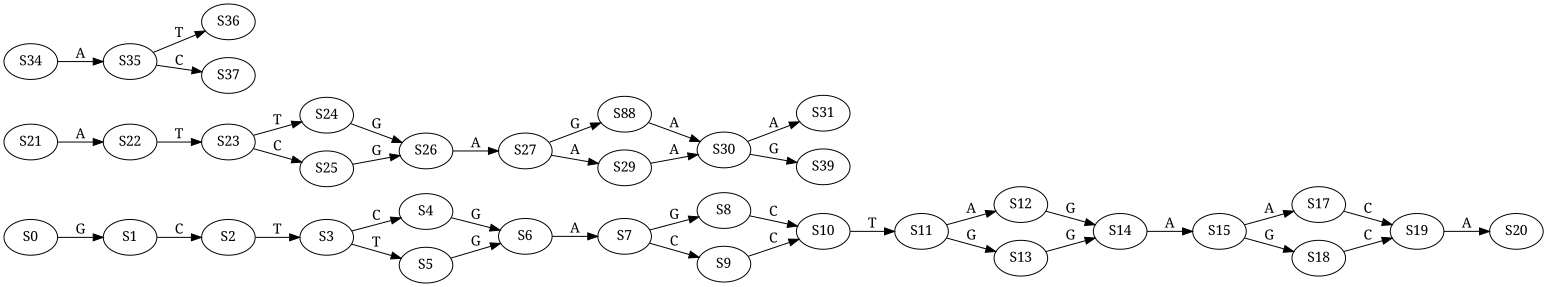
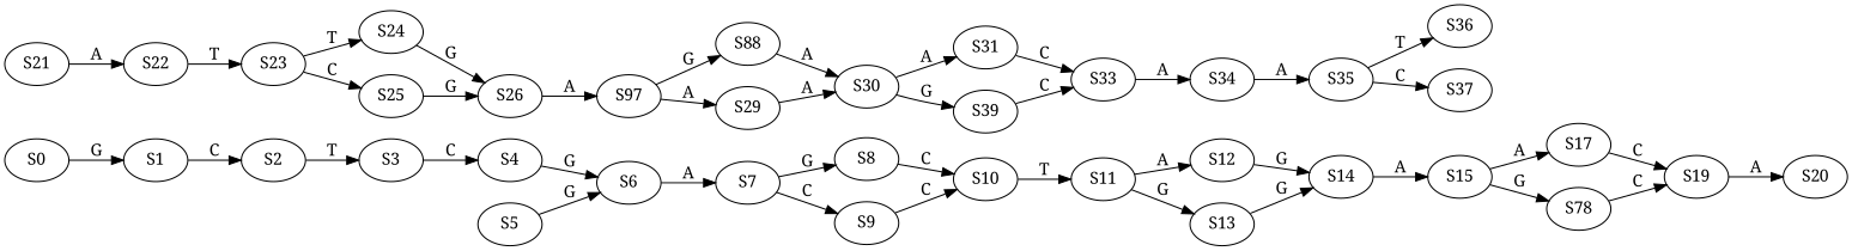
  strict digraph {
    fontname="Noto Serif"
    rankdir=LR
    node [fontname="Noto Serif"]
    edge [fontname="Noto Serif"]
    S0
    S1
    S2
    S3
    S4
    S5
    S6
    S7
    S8
    S9
    S10
    S11
    S12
    S13
    S14
    S15
    S17
-   S18
+   S18 [label=S78]
    S19
    S20
    S21
    S22
    S23
    S24
    S25
    S26
-   S27
+   S27 [label=S97]
    n28 [label=S88]
    S29
    S30
    S31
    n32 [label=S39]
+   S33
    S34
    S35
    S36
    S37
    S0 -> S1 [label=G]
    S1 -> S2 [label=C]
    S2 -> S3 [label=T]
    S3 -> S4 [label=C]
-   S3 -> S5 [label=T]
    S4 -> S6 [label=G]
    S5 -> S6 [label=G]
    S6 -> S7 [label=A]
    S7 -> S8 [label=G]
    S7 -> S9 [label=C]
    S8 -> S10 [label=C]
    S9 -> S10 [label=C]
    S10 -> S11 [label=T]
    S11 -> S12 [label=A]
    S11 -> S13 [label=G]
    S12 -> S14 [label=G]
    S13 -> S14 [label=G]
    S14 -> S15 [label=A]
    S15 -> S17 [label=A]
    S15 -> S18 [label=G]
    S17 -> S19 [label=C]
    S18 -> S19 [label=C]
    S19 -> S20 [label=A]
    S21 -> S22 [label=A]
    S22 -> S23 [label=T]
    S23 -> S24 [label=T]
    S23 -> S25 [label=C]
    S24 -> S26 [label=G]
    S25 -> S26 [label=G]
    S26 -> S27 [label=A]
    S27 -> n28 [label=G]
    S27 -> S29 [label=A]
    n28 -> S30 [label=A]
    S29 -> S30 [label=A]
    S30 -> S31 [label=A]
    S30 -> n32 [label=G]
+   S31 -> S33 [label=C]
+   n32 -> S33 [label=C]
+   S33 -> S34 [label=A]
    S34 -> S35 [label=A]
    S35 -> S36 [label=T]
    S35 -> S37 [label=C]
  }
